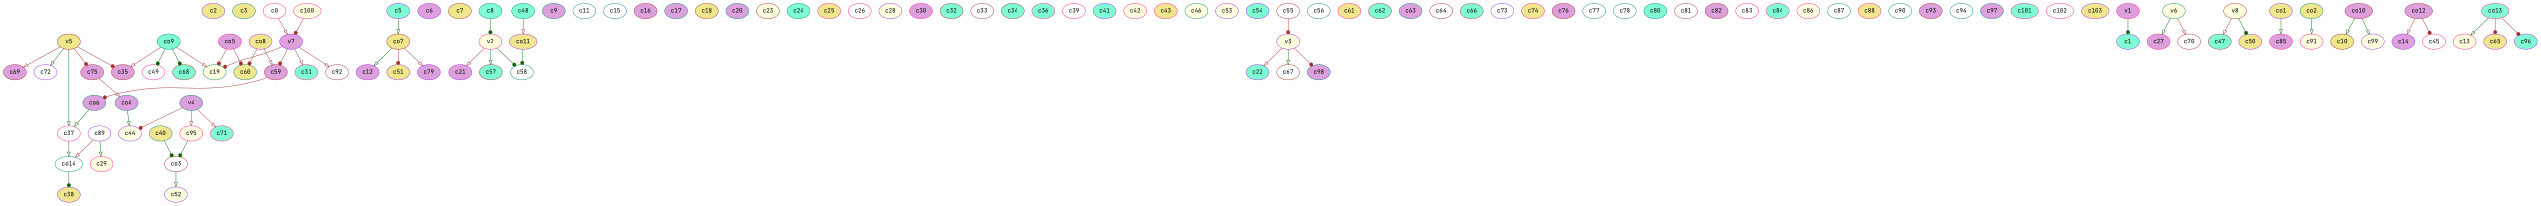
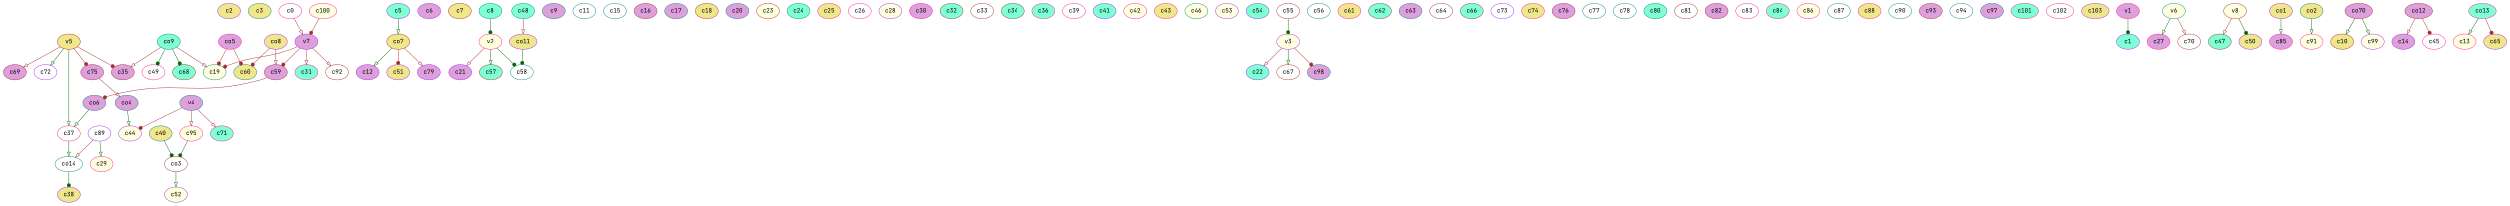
  strict digraph {
    fontname="JetBrains Mono"
    node [color=deeppink fillcolor=plum fontname="JetBrains Mono" style=filled]
    edge [arrowhead=onormal color=brown fontname="JetBrains Mono" weight=1]
    c2 [color=purple fillcolor=khaki]
    c3 [color=teal fillcolor=khaki]
    n3 [fillcolor=white label=c0]
    v7 [color=purple]
    c59 [color=brown]
    c19 [color=teal fillcolor=lightyellow]
    c31 [fillcolor=aquamarine]
    c92 [color=brown fillcolor=white]
    c5 [color=purple fillcolor=aquamarine]
    co7 [color=brown fillcolor=khaki]
    c12 [color=purple]
    c51 [color=purple fillcolor=khaki]
    c79 [color=purple]
    c6 [color=purple]
    c7 [color=brown fillcolor=khaki]
    c8 [color=teal fillcolor=aquamarine]
    v2 [fillcolor=lightyellow]
    c21 [color=purple]
    c57 [color=brown fillcolor=aquamarine]
    c58 [color=teal fillcolor=white]
    c9 [color=teal]
    c11 [color=teal fillcolor=white]
    c15 [color=teal fillcolor=white]
    c16 [color=brown]
    c17 [color=teal]
    c18 [color=brown fillcolor=khaki]
    c20 [color=teal]
    c23 [color=brown fillcolor=lightyellow]
    c24 [color=teal fillcolor=aquamarine]
    c25 [fillcolor=khaki]
    c26 [fillcolor=white]
    c28 [color=purple fillcolor=lightyellow]
    c30
    c32 [color=brown fillcolor=aquamarine]
    c33 [color=brown fillcolor=white]
    c34 [color=brown fillcolor=aquamarine]
    c36 [fillcolor=aquamarine]
    c37 [fillcolor=white]
    co14 [color=teal fillcolor=white]
    c38 [color=purple fillcolor=khaki]
    c39 [fillcolor=white]
    c40 [color=teal fillcolor=khaki]
    co3 [color=brown fillcolor=white]
    c52 [color=purple fillcolor=lightyellow]
    c41 [color=purple fillcolor=aquamarine]
    c42 [fillcolor=lightyellow]
    c43 [fillcolor=khaki]
    c46 [color=teal fillcolor=lightyellow]
    c48 [color=teal fillcolor=aquamarine]
    co11 [color=purple fillcolor=khaki]
    c53 [color=purple fillcolor=lightyellow]
    c54 [color=purple fillcolor=aquamarine]
    c55 [color=brown fillcolor=white]
    v3 [color=purple fillcolor=lightyellow]
    c22 [color=purple fillcolor=aquamarine]
    c67 [color=brown fillcolor=white]
    c98 [color=teal]
    c56 [color=teal fillcolor=white]
    co6 [color=teal]
    c61 [fillcolor=khaki]
    c62 [color=brown fillcolor=aquamarine]
    c63 [color=teal]
    c64 [color=brown fillcolor=white]
    c66 [color=brown fillcolor=aquamarine]
    c73 [color=purple fillcolor=white]
    c74 [fillcolor=khaki]
    c76 [color=brown]
    c77 [color=teal fillcolor=white]
    c78 [color=teal fillcolor=white]
    c80 [color=teal fillcolor=aquamarine]
    c81 [color=brown fillcolor=white]
    c82 [color=brown]
    c83 [fillcolor=white]
    c84 [fillcolor=aquamarine]
    c86 [fillcolor=lightyellow]
    c87 [color=teal fillcolor=white]
    c88 [fillcolor=khaki]
    c89 [color=purple fillcolor=white]
    c29 [fillcolor=lightyellow]
    c90 [color=teal fillcolor=white]
    c93 [color=brown]
    c94 [color=teal fillcolor=white]
    c95 [fillcolor=lightyellow]
    c97 [color=teal]
    c100 [fillcolor=lightyellow]
    c101 [fillcolor=aquamarine]
    c102 [fillcolor=white]
    c103 [color=purple fillcolor=khaki]
    c1 [color=purple fillcolor=aquamarine]
    v1
    v4 [color=teal]
    c44 [color=purple fillcolor=lightyellow]
    c71 [fillcolor=aquamarine]
    v5 [color=brown fillcolor=khaki]
    c35 [color=brown]
    c69 [color=brown]
    c72 [color=purple fillcolor=white]
    c75 [color=brown]
    co4 [color=teal]
    v6 [color=teal fillcolor=lightyellow]
    c27
    c70 [color=brown fillcolor=white]
    v8 [color=brown fillcolor=lightyellow]
    c47 [color=brown fillcolor=aquamarine]
    c50 [color=purple fillcolor=khaki]
    co1 [color=purple fillcolor=khaki]
    c85
    co2 [color=teal fillcolor=khaki]
    c91 [fillcolor=lightyellow]
    co5
    c60 [color=teal fillcolor=khaki]
    co8 [color=purple fillcolor=khaki]
    co9 [color=teal fillcolor=aquamarine]
    c49 [fillcolor=white]
    c68 [color=brown fillcolor=aquamarine]
-   co10 [color=brown]
+   co10 [color=brown label=co70]
    c10 [color=brown fillcolor=khaki]
    c99 [color=purple fillcolor=lightyellow]
    co12 [color=brown]
    c14 [color=purple]
    c45 [fillcolor=white]
    co13 [fillcolor=aquamarine]
    c13 [fillcolor=lightyellow]
    c65 [color=purple fillcolor=khaki]
-   c96 [color=purple fillcolor=aquamarine]
    n3 -> v7
    v7 -> c59 [arrowhead=dot]
    v7 -> c19 [arrowhead=dot]
    v7 -> c31
    v7 -> c92
    c59 -> co6 [arrowhead=dot]
    c5 -> co7 [color=darkgreen]
    co7 -> c12 [color=darkgreen]
    co7 -> c51 [arrowhead=dot]
    co7 -> c79
    c8 -> v2 [arrowhead=dot color=darkgreen]
    v2 -> c21
    v2 -> c57 [color=darkgreen]
    v2 -> c58 [arrowhead=dot color=darkgreen]
    c37 -> co14 [color=darkgreen]
    co14 -> c38 [arrowhead=dot color=darkgreen]
    c40 -> co3 [arrowhead=dot color=darkgreen]
    co3 -> c52 [color=darkgreen]
    c48 -> co11
    co11 -> c58 [arrowhead=dot color=darkgreen]
-   c55 -> v3 [arrowhead=dot]
+   c55 -> v3 [arrowhead=dot color=darkgreen]
    v3 -> c22
    v3 -> c67 [color=darkgreen]
    v3 -> c98 [arrowhead=dot]
    co6 -> c37 [color=darkgreen]
    c89 -> co14
    c89 -> c29 [color=darkgreen]
    c95 -> co3 [arrowhead=dot color=darkgreen]
    c100 -> v7 [arrowhead=dot]
    v1 -> c1 [arrowhead=dot color=darkgreen]
    v4 -> c95
    v4 -> c44 [arrowhead=dot]
    v4 -> c71
    v5 -> c37 [color=darkgreen]
    v5 -> c35 [arrowhead=dot]
    v5 -> c69
    v5 -> c72 [color=darkgreen]
    v5 -> c75 [arrowhead=dot]
    c75 -> co4
    co4 -> c44 [color=darkgreen]
    v6 -> c27 [color=darkgreen]
    v6 -> c70
    v8 -> c47
    v8 -> c50 [arrowhead=dot color=darkgreen]
    co1 -> c85 [color=darkgreen]
    co2 -> c91 [color=darkgreen]
    co5 -> c19 [arrowhead=dot]
    co5 -> c60 [arrowhead=dot]
    co8 -> c59
    co8 -> c60 [arrowhead=dot]
    co9 -> c19
    co9 -> c35
    co9 -> c49 [arrowhead=dot color=darkgreen]
    co9 -> c68 [arrowhead=dot color=darkgreen]
    co10 -> c10 [color=darkgreen]
    co10 -> c99 [color=darkgreen]
    co12 -> c14
    co12 -> c45 [arrowhead=dot]
    co13 -> c13 [color=darkgreen]
    co13 -> c65 [arrowhead=dot]
-   co13 -> c96 [arrowhead=dot]
  }
